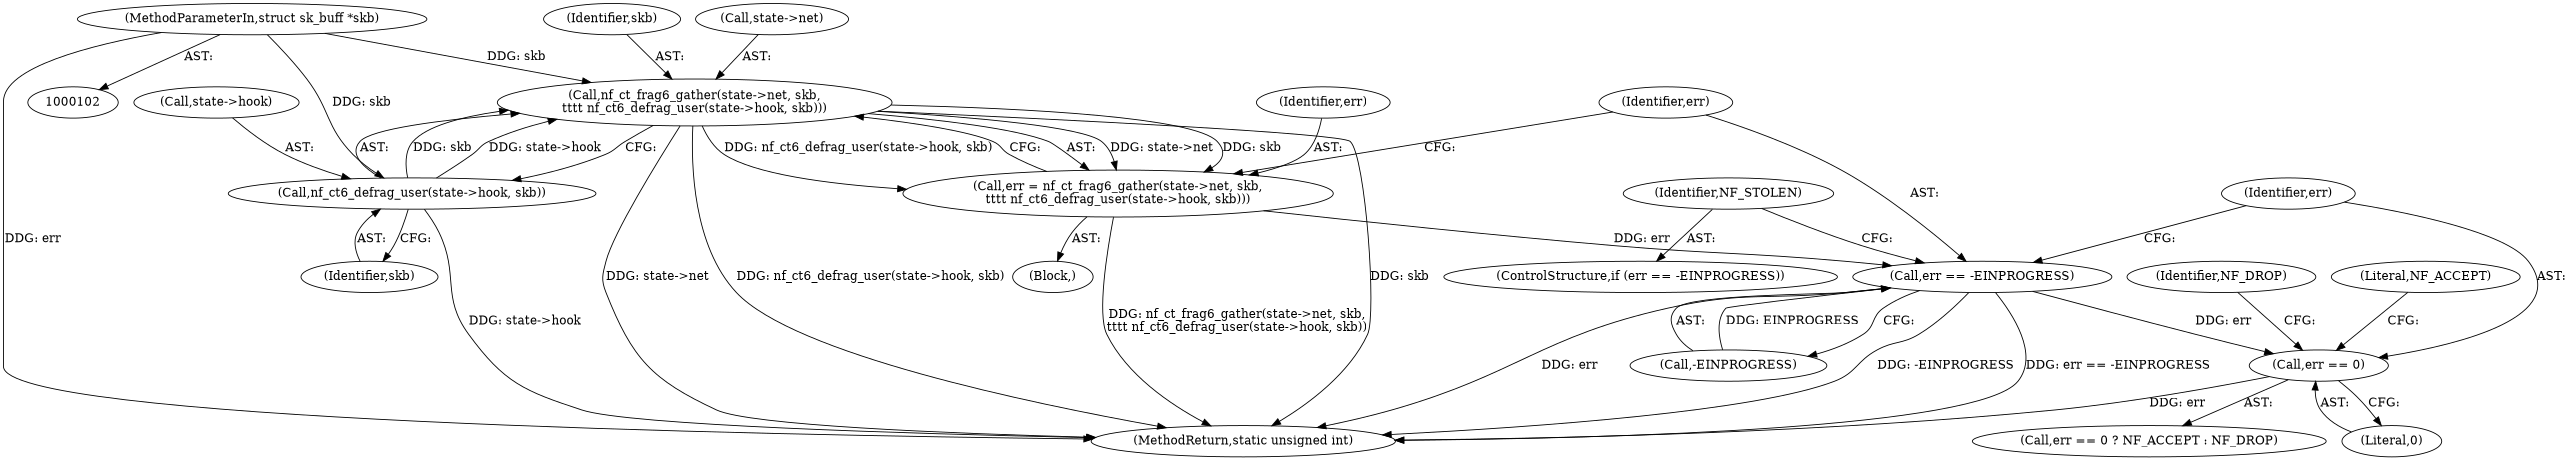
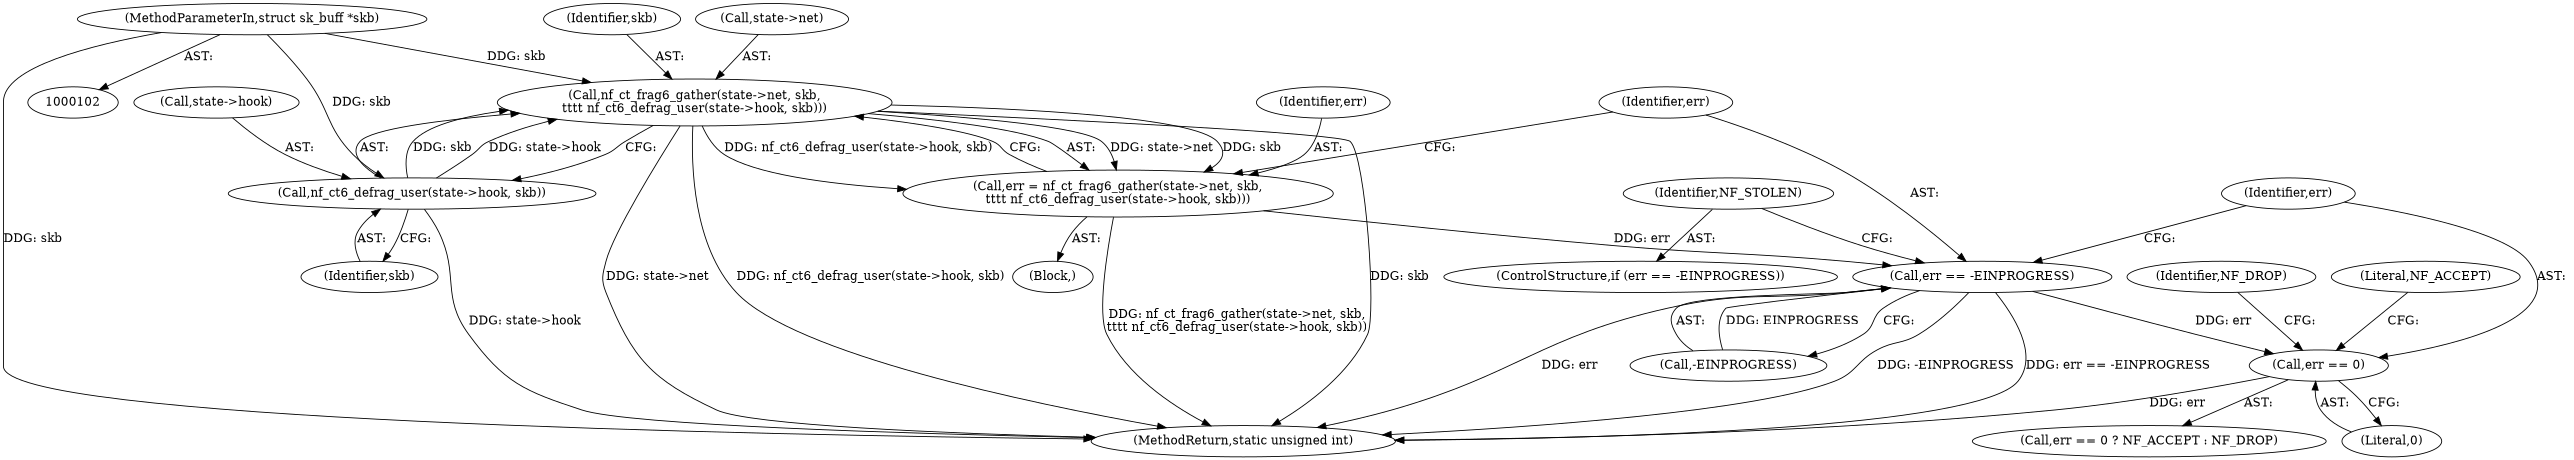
  digraph {
    n1 [label="(Call,nf_ct_frag6_gather(state->net, skb,\n\t\t\t\t nf_ct6_defrag_user(state->hook, skb)))"]
    n2 [label="(Call,nf_ct6_defrag_user(state->hook, skb))"]
    n3 [label="(Call,err = nf_ct_frag6_gather(state->net, skb,\n\t\t\t\t nf_ct6_defrag_user(state->hook, skb)))"]
    n4 [label="(MethodReturn,static unsigned int)"]
    n5 [label="(Identifier,skb)"]
    n6 [label="(Call,err == -EINPROGRESS)"]
    n7 [label="(Block,)"]
    n8 [label="(MethodParameterIn,struct sk_buff *skb)"]
    1000102
    n10 [label="(Call,err == 0)"]
    n11 [label="(Call,-EINPROGRESS)"]
    n12 [label="(Call,err == 0 ? NF_ACCEPT : NF_DROP)"]
    n13 [label="(Literal,0)"]
    n14 [label="(ControlStructure,if (err == -EINPROGRESS))"]
    n15 [label="(Call,state->hook)"]
    n16 [label="(Call,state->net)"]
    n17 [label="(Identifier,err)"]
    n18 [label="(Identifier,err)"]
    n19 [label="(Identifier,err)"]
    n20 [label="(Identifier,NF_DROP)"]
    n21 [label="(Identifier,skb)"]
    n22 [label="(Literal,NF_ACCEPT)"]
    n23 [label="(Identifier,NF_STOLEN)"]
    n1 -> n2 [label="CFG: "]
    n1 -> n3 [label="AST: "]
    n1 -> n3 [label="DDG: state->net"]
    n1 -> n3 [label="DDG: skb"]
    n1 -> n3 [label="DDG: nf_ct6_defrag_user(state->hook, skb)"]
    n1 -> n4 [label="DDG: state->net"]
    n1 -> n4 [label="DDG: nf_ct6_defrag_user(state->hook, skb)"]
    n1 -> n4 [label="DDG: skb"]
    n2 -> n1 [label="AST: "]
    n2 -> n1 [label="DDG: skb"]
    n2 -> n1 [label="DDG: state->hook"]
    n2 -> n4 [label="DDG: state->hook"]
    n2 -> n5 [label="CFG: "]
    n3 -> n1 [label="CFG: "]
    n3 -> n4 [label="DDG: nf_ct_frag6_gather(state->net, skb,\n\t\t\t\t nf_ct6_defrag_user(state->hook, skb))"]
    n3 -> n6 [label="DDG: err"]
    n3 -> n7 [label="AST: "]
    n5 -> n2 [label="AST: "]
    n6 -> n4 [label="DDG: err == -EINPROGRESS"]
    n6 -> n4 [label="DDG: err"]
    n6 -> n4 [label="DDG: -EINPROGRESS"]
    n6 -> n10 [label="DDG: err"]
    n6 -> n11 [label="CFG: "]
    n8 -> n1 [label="DDG: skb"]
    n8 -> n2 [label="DDG: skb"]
-   n8 -> n4 [label="DDG: err"]
+   n8 -> n4 [label="DDG: skb"]
    n8 -> 1000102 [label="AST: "]
    n10 -> n4 [label="DDG: err"]
    n10 -> n12 [label="AST: "]
    n10 -> n13 [label="CFG: "]
    n11 -> n6 [label="AST: "]
    n11 -> n6 [label="DDG: EINPROGRESS"]
    n13 -> n10 [label="AST: "]
    n15 -> n2 [label="AST: "]
    n16 -> n1 [label="AST: "]
    n17 -> n3 [label="CFG: "]
    n17 -> n6 [label="AST: "]
    n18 -> n6 [label="CFG: "]
    n18 -> n10 [label="AST: "]
    n19 -> n3 [label="AST: "]
    n20 -> n10 [label="CFG: "]
    n21 -> n1 [label="AST: "]
    n22 -> n10 [label="CFG: "]
    n23 -> n6 [label="CFG: "]
    n23 -> n14 [label="AST: "]
  }
